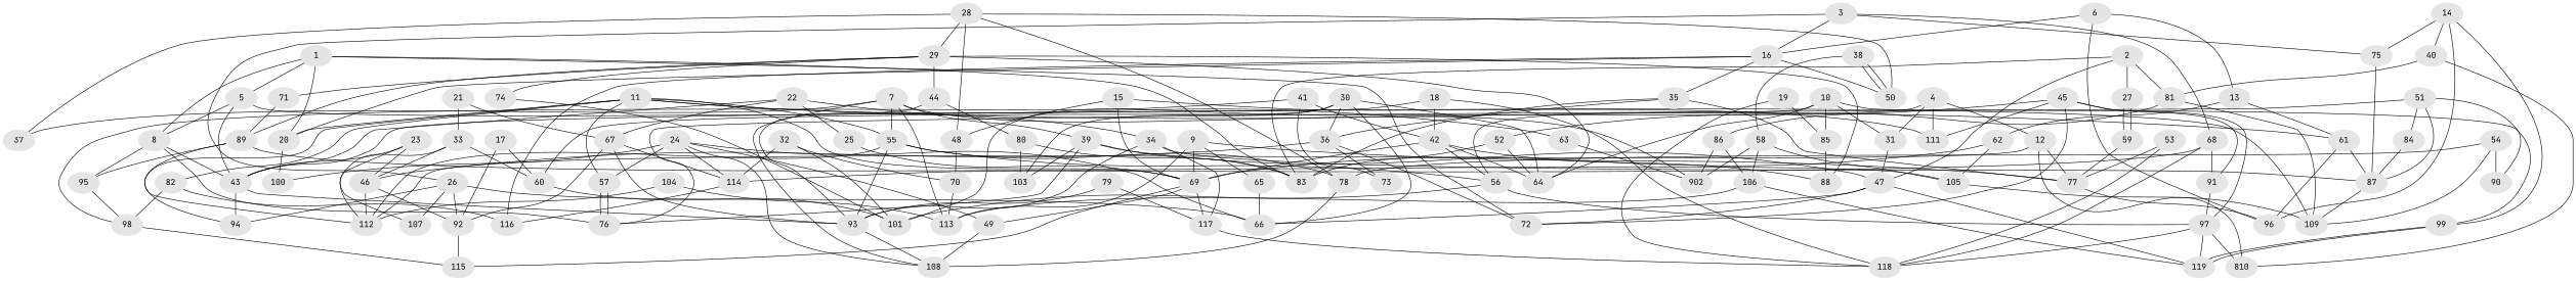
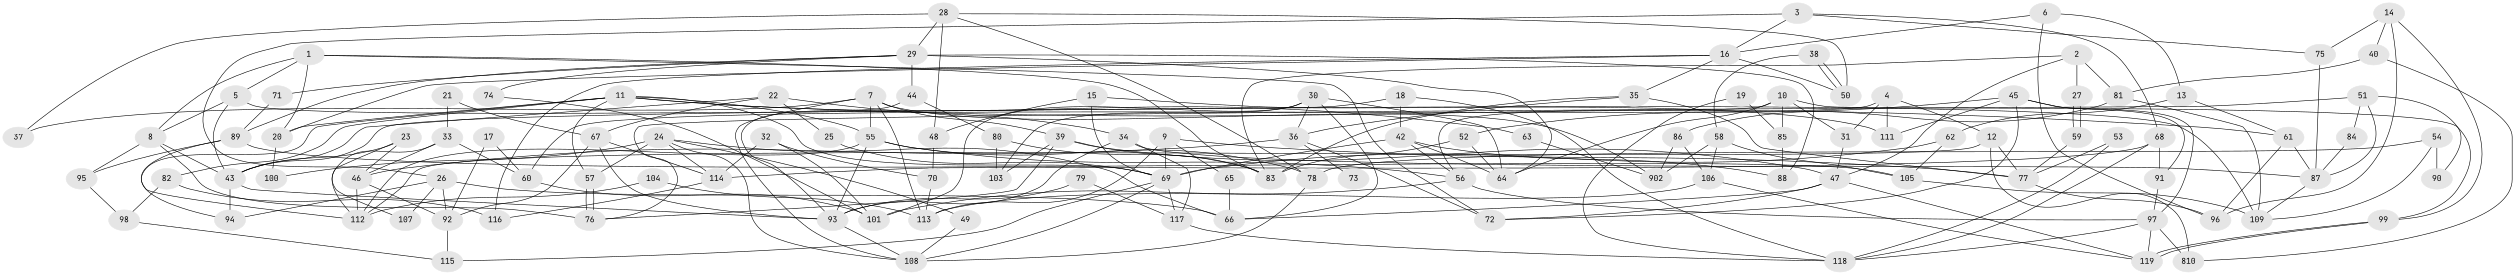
  graph {
    fontname="JetBrains Mono"
    node [color=gray90 fontname="JetBrains Mono" style=filled]
    edge [fontname="JetBrains Mono"]
    1
    5
    8
    20
    72
    83
    43
    109
    76
    95
    100
    2
    27
    47
    81
    59
    66
    119
    86
    3
    16
    26
    68
    75
    35
    50
    116
    94
    92
    107
    118
    114
    91
    87
    4
    12
    31
    60
    111
    77
    n41 [label=810]
    112
    101
    93
    6
    13
    96
    61
    62
    7
    37
    39
    55
    n54 [label=902]
    108
    113
    103
    56
    78
    98
    9
    65
    69
    117
    115
    10
    64
    85
    99
    97
    88
    11
    57
    63
    82
    105
    14
    40
    15
    48
    70
    36
    17
    18
    42
    19
    21
    33
    67
    46
    22
    25
    34
    23
    24
    49
    28
    29
    44
    71
    74
    89
    80
    30
    73
-   41
    32
    38
    58
    106
    45
    52
    51
    84
    90
    53
    54
    79
    104
    1 -- 5
    1 -- 8
    1 -- 20
    1 -- 72
    1 -- 83
    5 -- 8
    5 -- 43
    5 -- 109
    8 -- 43
    8 -- 76
    8 -- 95
    20 -- 100
    43 -- 94
    43 -- 93
    95 -- 98
    2 -- 83
    2 -- 27
    2 -- 47
    2 -- 81
    27 -- 59
    27 -- 59
    47 -- 72
    47 -- 66
    47 -- 119
    81 -- 109
    81 -- 86
    59 -- 77
    86 -- n54
    86 -- 106
    3 -- 16
    3 -- 26
    3 -- 68
    3 -- 75
    16 -- 20
    16 -- 35
    16 -- 50
    16 -- 116
    26 -- 66
    26 -- 94
    26 -- 92
    26 -- 107
    68 -- 118
    68 -- 114
    68 -- 91
    75 -- 87
    35 -- 83
    35 -- 77
    35 -- 36
    92 -- 115
    114 -- 116
    91 -- 97
    87 -- 109
    4 -- 12
    4 -- 31
    4 -- 60
    4 -- 111
    12 -- 77
    12 -- n41
    12 -- 112
    31 -- 47
    60 -- 101
    77 -- 96
    93 -- 108
    6 -- 16
    6 -- 13
    6 -- 96
    13 -- 61
    13 -- 62
    61 -- 87
    61 -- 96
    62 -- 69
    62 -- 105
    7 -- 37
    7 -- 39
    7 -- 55
    7 -- n54
    7 -- 108
    7 -- 113
    39 -- 83
    39 -- 76
    39 -- 47
    39 -- 103
    55 -- 112
    55 -- 93
    55 -- 56
    55 -- 78
    56 -- 101
    56 -- 97
    78 -- 108
    98 -- 115
    9 -- 77
    9 -- 113
    9 -- 65
    9 -- 69
    65 -- 66
-   69 -- 49
+   69 -- 108
    69 -- 117
    69 -- 115
    117 -- 118
    10 -- 31
    10 -- 56
    10 -- 64
    10 -- 85
    10 -- 99
    85 -- 88
    99 -- 119
    99 -- 119
    97 -- 119
    97 -- 118
    97 -- n41
    11 -- 20
    11 -- 94
    11 -- 61
    11 -- 55
    11 -- 69
    11 -- 57
    11 -- 63
    11 -- 82
    57 -- 76
    57 -- 76
    63 -- n54
    82 -- 116
    82 -- 98
    105 -- 109
    14 -- 75
    14 -- 96
    14 -- 99
    14 -- 40
    40 -- 81
    40 -- n41
    15 -- 111
    15 -- 69
    15 -- 48
    48 -- 70
    70 -- 113
    36 -- 72
    36 -- 46
    36 -- 73
    17 -- 92
    17 -- 60
    18 -- 43
    18 -- 118
    18 -- 42
    42 -- 56
    42 -- 69
    42 -- 64
    42 -- 88
    19 -- 118
    19 -- 85
    21 -- 33
    21 -- 67
    33 -- 60
    33 -- 112
    33 -- 46
    67 -- 92
    67 -- 114
    67 -- 93
    46 -- 92
    46 -- 112
    22 -- 43
    22 -- 67
    22 -- 25
    22 -- 34
    25 -- 69
    34 -- 87
    34 -- 93
    34 -- 117
    23 -- 43
    23 -- 107
    23 -- 46
    24 -- 100
    24 -- 66
    24 -- 114
    24 -- 108
    24 -- 57
    24 -- 49
    49 -- 108
    28 -- 50
    28 -- 37
    28 -- 78
    28 -- 48
    28 -- 29
    29 -- 64
    29 -- 88
    29 -- 44
    29 -- 71
    29 -- 74
    29 -- 89
    44 -- 93
    44 -- 80
    71 -- 89
    74 -- 101
    89 -- 95
    89 -- 112
    89 -- 105
    80 -- 83
    80 -- 103
    30 -- 66
    30 -- 101
    30 -- 103
    30 -- 64
    30 -- 36
-   41 -- 98
-   41 -- 42
-   41 -- 73
    32 -- 114
    32 -- 101
    32 -- 70
    38 -- 50
    38 -- 50
    38 -- 58
    58 -- n54
    58 -- 105
    58 -- 106
    106 -- 119
    106 -- 113
    45 -- 72
    45 -- 91
    45 -- 111
    45 -- 97
    45 -- 52
    52 -- 83
    52 -- 64
    51 -- 76
    51 -- 87
    51 -- 84
    51 -- 90
    84 -- 87
    53 -- 118
    53 -- 77
    54 -- 109
    54 -- 78
    54 -- 90
    79 -- 93
    79 -- 117
    104 -- 112
    104 -- 113
  }
